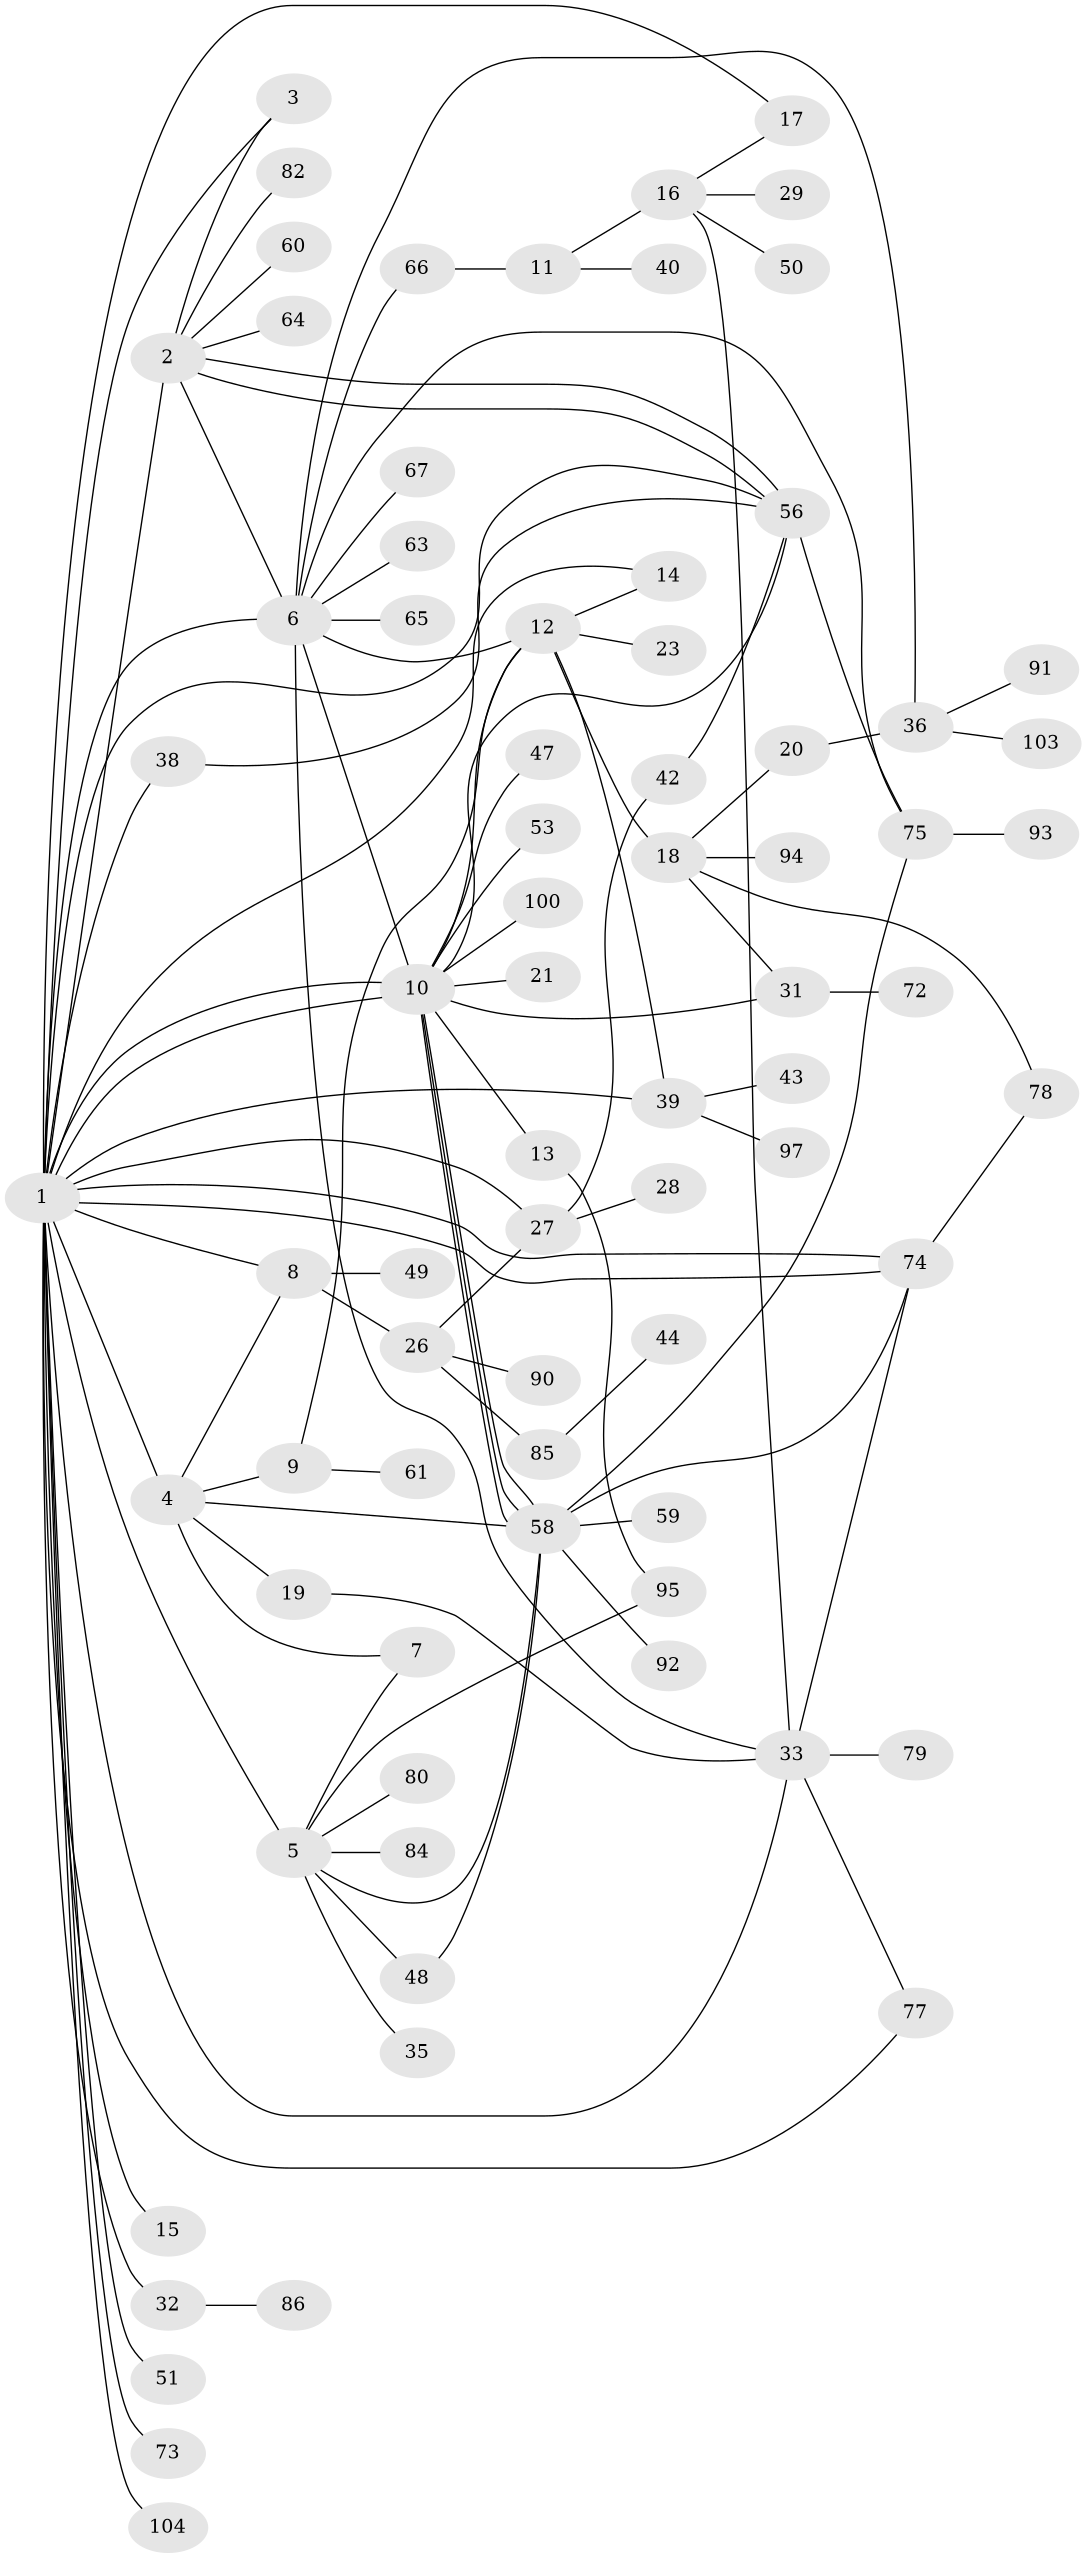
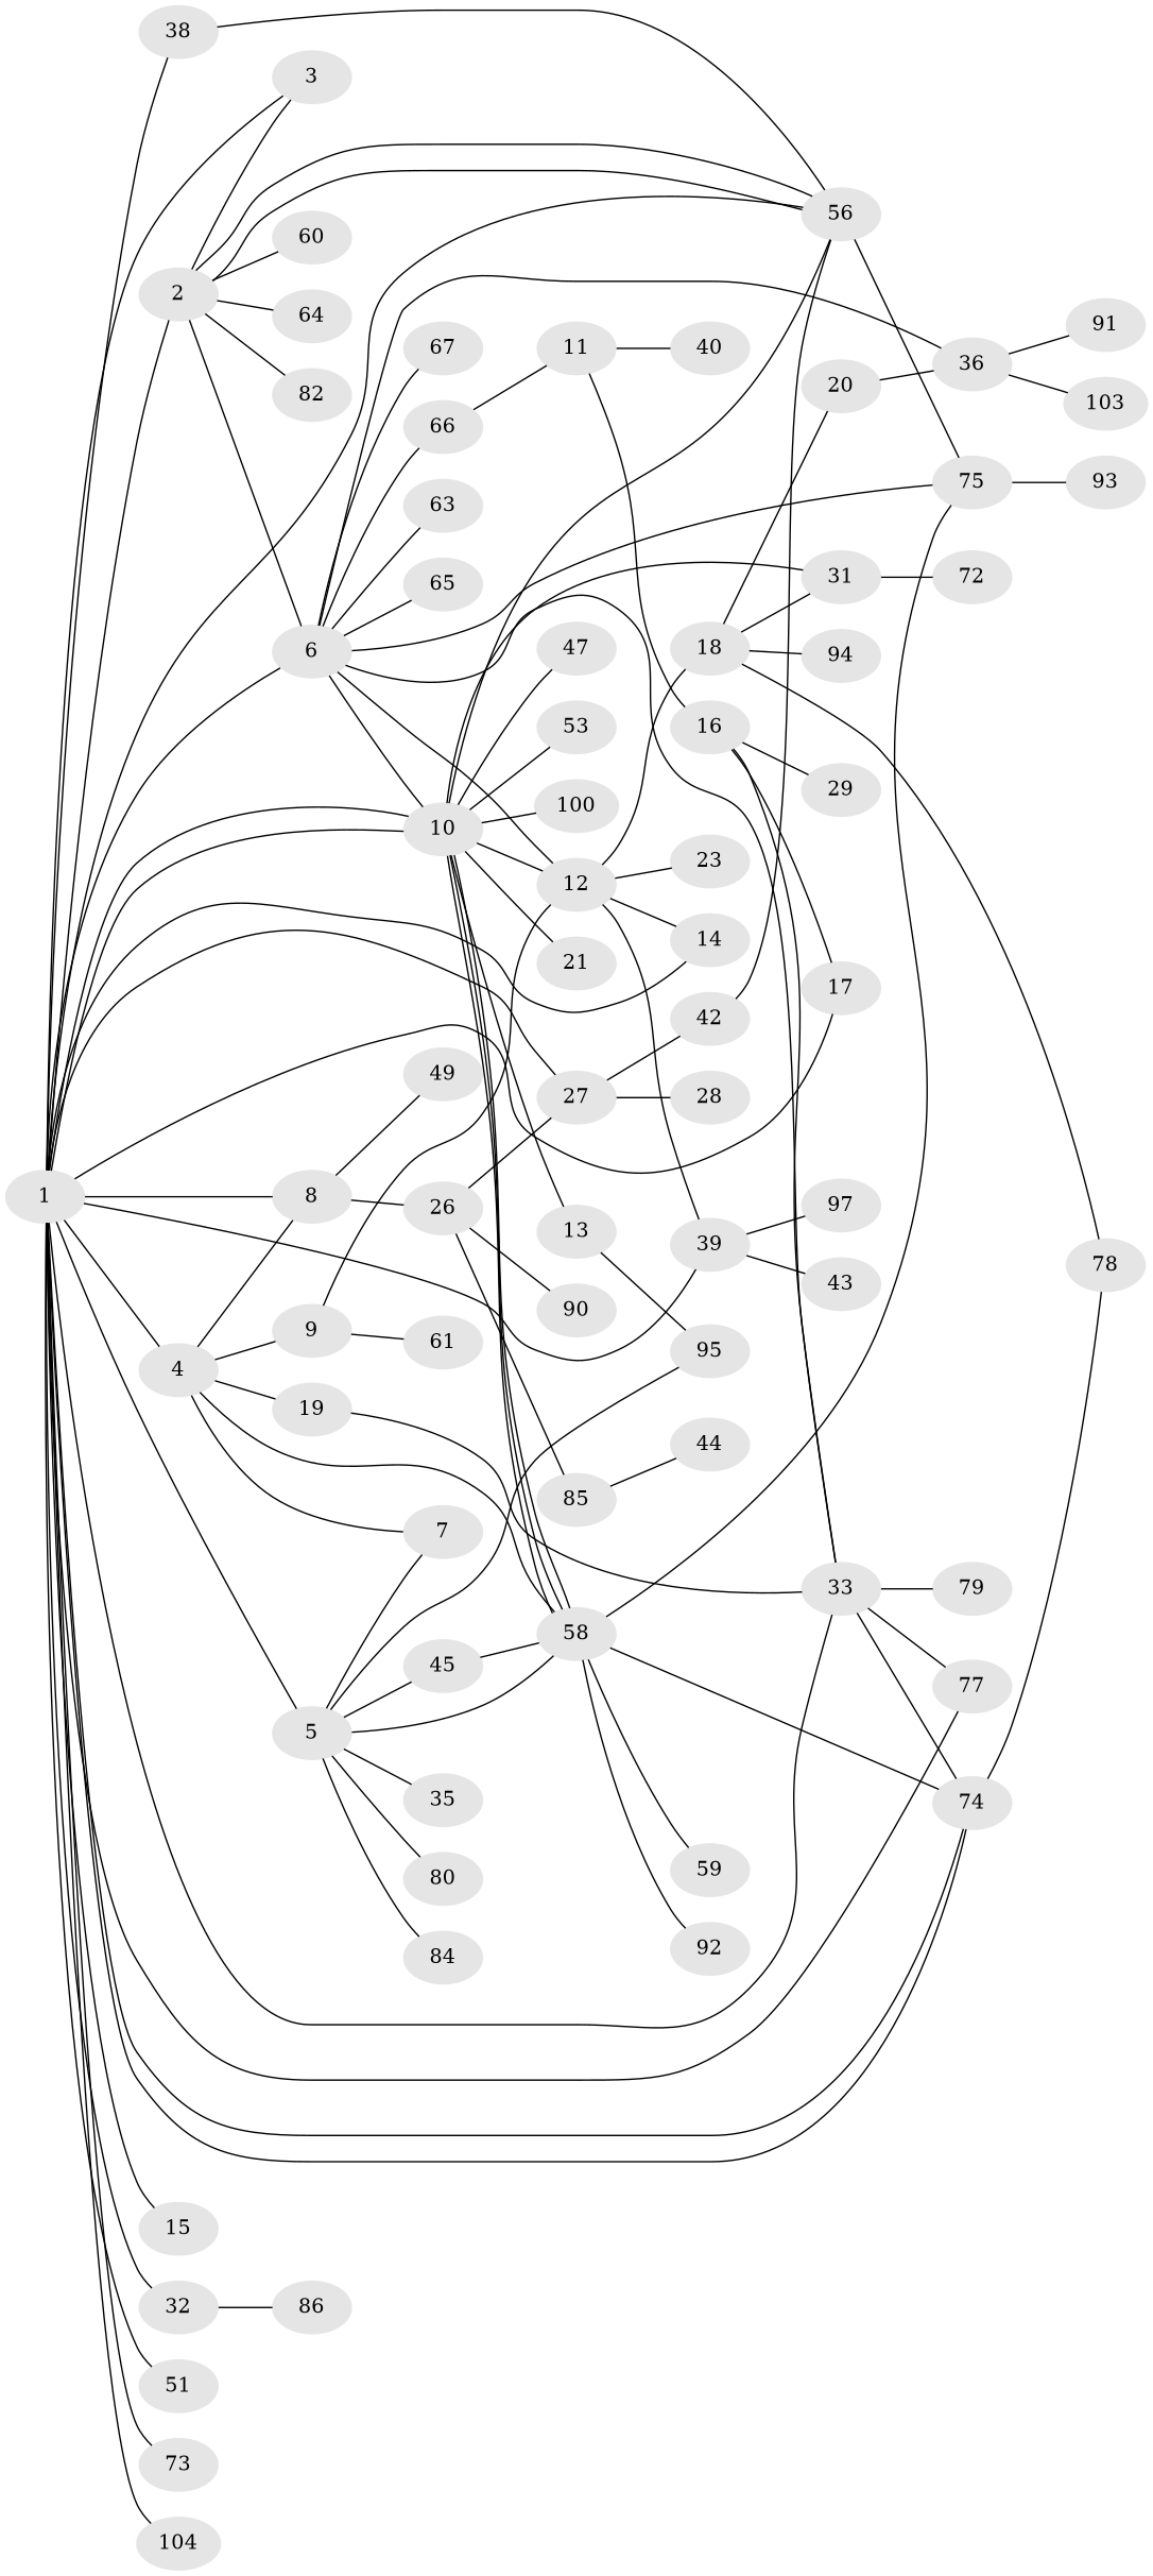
  graph {
    rankdir=LR
    node [color=gray90 style=filled]
    1 [super="+105"]
    2 [super="+34"]
    3 [super="+24"]
    4 [super="+87"]
    5 [super="+41"]
    6 [super="+22"]
    8 [super="+54"]
    10 [super="+101"]
    14
    15
    17
    27
    32 [super="+70"]
    33 [super="+55"]
    38 [super="+69"]
    39 [super="+71"]
    51
    56 [super="+96"]
    73
    74 [super="+88"]
    77
    104
    60
    64
    82
    7 [super="+102"]
    9
    19 [super="+62"]
    58 [super="+81"]
    35
-   45 [label=48]
+   45
    80
    84
    95 [super="+99"]
    12 [super="+30"]
    36 [super="+48"]
    63
    65
    66
    67
    75 [super="+76"]
    26 [super="+68"]
    49
    13
    21
    31 [super="+89"]
    47
    53
    100
    28
    42 [super="+98"]
    86
    79
    43
    97
    78
    61
    59
    92
    11 [super="+46"]
    16 [super="+37"]
    40
    18 [super="+25"]
    23
    91
    103
    93
    85
    90
    72
    29
-   50 [super="+83"]
    20 [super="+52"]
    94
    44
    1 -- 2
    1 -- 3
    1 -- 4
    1 -- 5
    1 -- 6 [weight=2]
    1 -- 8 [weight=2]
    1 -- 10
    1 -- 10
    1 -- 14
    1 -- 15
    1 -- 17
    1 -- 27
    1 -- 32
    1 -- 33
    1 -- 38
    1 -- 39
    1 -- 51
    1 -- 56
    1 -- 73
    1 -- 74
    1 -- 74
    1 -- 77
    1 -- 104
    2 -- 3
    2 -- 6
    2 -- 56
    2 -- 56
    2 -- 60
    2 -- 64
    2 -- 82
    4 -- 8
    4 -- 7
    4 -- 9
    4 -- 19
    4 -- 58
    5 -- 7
    5 -- 58 [weight=2]
    5 -- 35
    5 -- 45
    5 -- 80
    5 -- 84
    5 -- 95
    6 -- 10 [weight=2]
    6 -- 33
    6 -- 12
    6 -- 36
    6 -- 63
    6 -- 65
    6 -- 66
    6 -- 67
    6 -- 75
    8 -- 26
    8 -- 49
    10 -- 56
    10 -- 58 [weight=2]
    10 -- 58
    10 -- 58
    10 -- 12
    10 -- 13
    10 -- 21
    10 -- 31
    10 -- 47
    10 -- 53
    10 -- 100
    27 -- 28
    27 -- 42
    32 -- 86
    33 -- 74
    33 -- 77
    33 -- 79
    38 -- 56
    39 -- 43
    39 -- 97
    56 -- 75
    74 -- 78
    9 -- 12
    9 -- 61
    19 -- 33
    58 -- 74
    58 -- 75 [weight=2]
    58 -- 59
    58 -- 92
    45 -- 58
    12 -- 14
    12 -- 39
    12 -- 18
    12 -- 23
    36 -- 91
    36 -- 103
    66 -- 11
    75 -- 93
    26 -- 27
    26 -- 85
    26 -- 90
    13 -- 95
    31 -- 72
    42 -- 56
    11 -- 16
    11 -- 40
    16 -- 17
    16 -- 33
    16 -- 29
-   16 -- 50
    18 -- 31
    18 -- 78
    18 -- 20
    18 -- 94
    85 -- 44
    20 -- 36
  }
